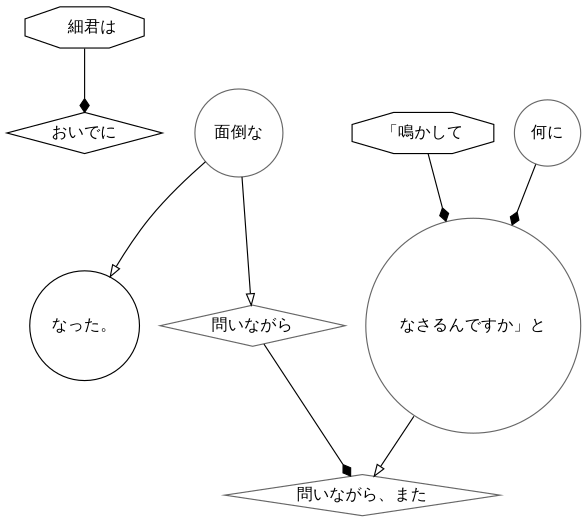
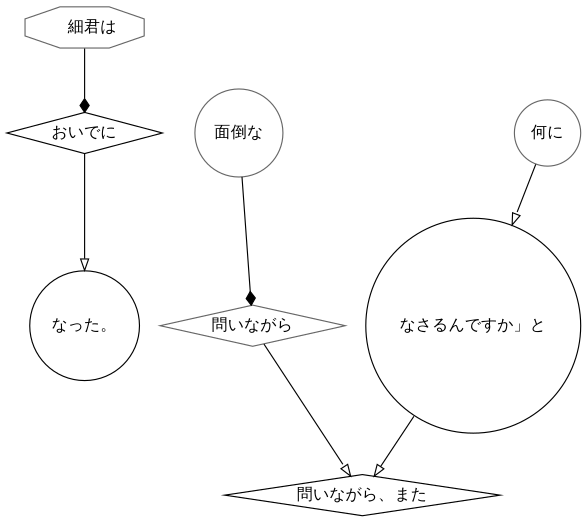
  digraph {
    fontname="Fira Sans"
    node [color=gray40 fontname="Fira Sans" shape=circle]
    edge [arrowhead=diamond fontname="Fira Sans"]
-   n1 [color=black label="　細君は" shape=octagon]
+   n1 [label="　細君は" shape=octagon]
    n2 [color=black label="おいでに" shape=diamond]
    n3 [color=black label="なった。"]
    n4 [label="面倒な"]
    n5 [label="問いながら" shape=diamond]
-   n6 [label="問いながら、また" shape=diamond]
-   n7 [color=black label="「鳴かして" shape=octagon]
-   n8 [label="なさるんですか」と"]
+   n6 [color=black label="問いながら、また" shape=diamond]
+   n8 [color=black label="なさるんですか」と"]
    n9 [label="何に"]
    n1 -> n2
-   n4 -> n3 [arrowhead=onormal]
-   n4 -> n5 [arrowhead=onormal]
-   n5 -> n6
-   n7 -> n8
+   n2 -> n3 [arrowhead=onormal]
+   n4 -> n5
+   n5 -> n6 [arrowhead=onormal]
    n8 -> n6 [arrowhead=onormal]
-   n9 -> n8
+   n9 -> n8 [arrowhead=onormal]
  }
